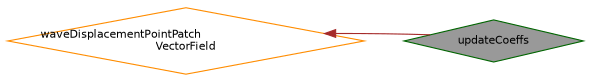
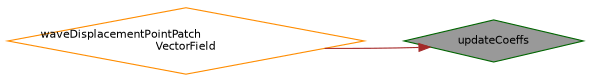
  digraph {
    rankdir=RL
    node [fontname=Helvetica fontsize=10 shape=diamond style=filled]
    n1 [color=darkgreen fillcolor=grey60 fontcolor=black height=0.2 label=updateCoeffs width=0.4]
    n2 [color=darkorange fillcolor=white height=0.2 label="waveDisplacementPointPatch\lVectorField" width=0.4]
-   n2 -> n1 [color=brown dir=back fontname=Helvetica fontsize=10 labelfontname=Helvetica labelfontsize=10 style=solid]
+   n1 -> n2 [color=brown dir=back fontname=Helvetica fontsize=10 labelfontname=Helvetica labelfontsize=10 style=solid]
  }
